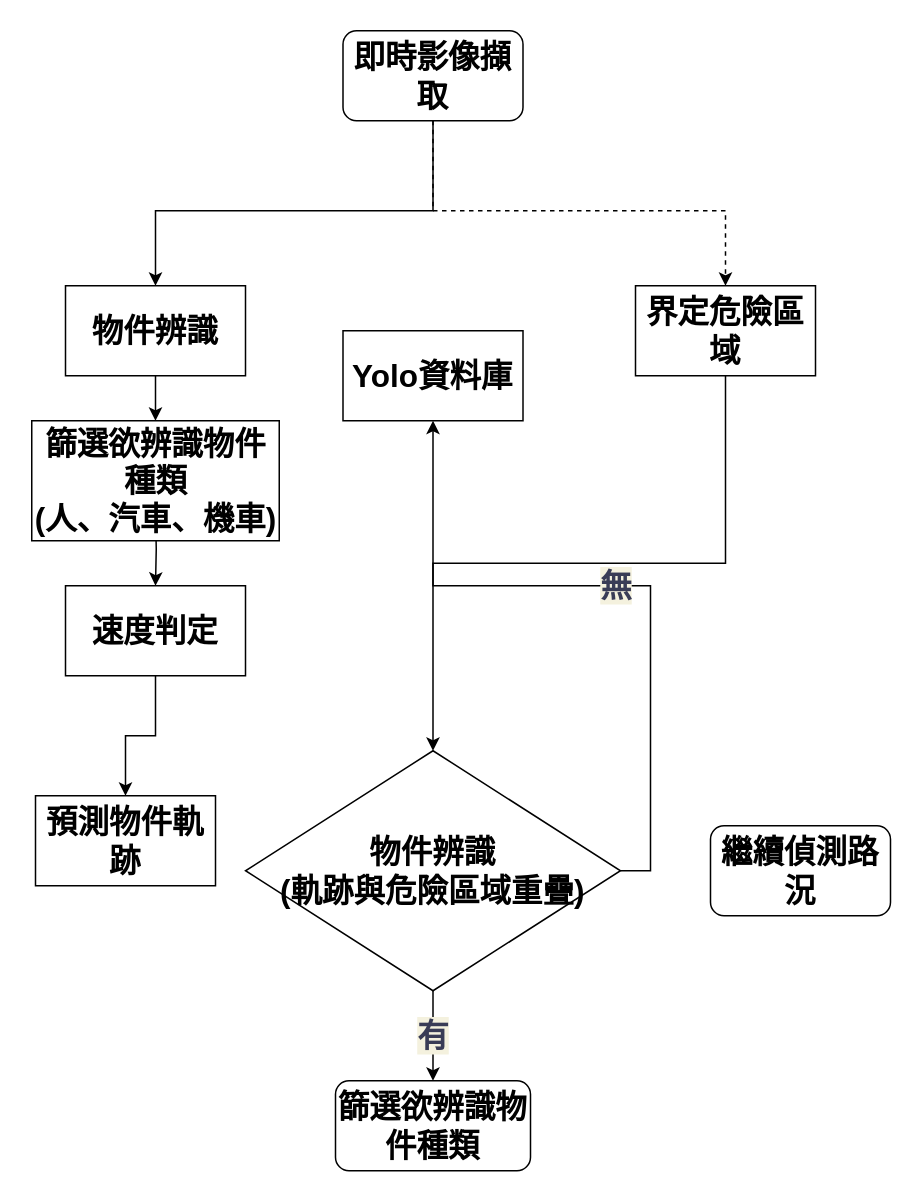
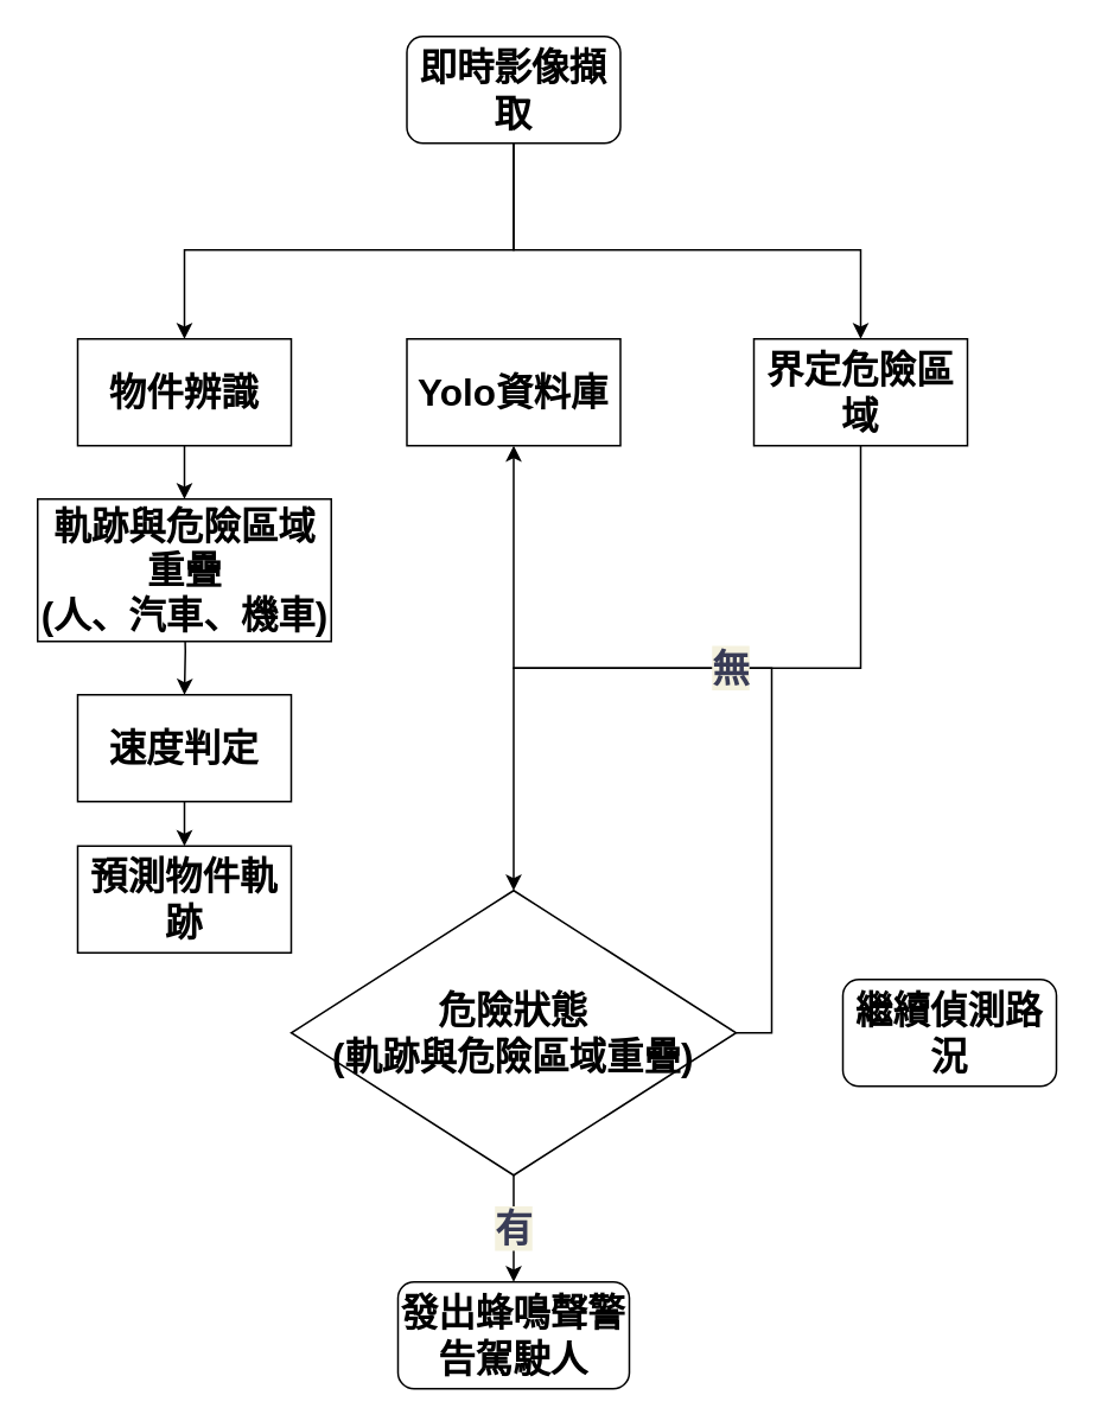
  <mxCell id="0" />
  <mxCell id="1" parent="0" />
  <mxCell id="2" style="edgeStyle=orthogonalEdgeStyle;rounded=0;orthogonalLoop=1;jettySize=auto;html=1;exitX=0.5;exitY=1;exitDx=0;exitDy=0;labelBackgroundColor=#F4F1DE;fontColor=#393C56;entryX=0.5;entryY=0;entryDx=0;entryDy=0;fontSize=21;" edge="1" parent="1" source="3" target="10"><mxGeometry relative="1" as="geometry"><mxPoint x="103" y="280" as="targetPoint" /></mxGeometry></mxCell>
  <mxCell id="3" value="&lt;font style=&quot;font-size: 21px;&quot;&gt;&lt;b style=&quot;font-size: 21px;&quot;&gt;物件辨識&lt;/b&gt;&lt;/font&gt;" style="rounded=0;whiteSpace=wrap;html=1;flipH=0;fontSize=21;" vertex="1" parent="1"><mxGeometry x="43" y="190" width="120" height="60" as="geometry" /></mxCell>
  <mxCell id="4" style="edgeStyle=orthogonalEdgeStyle;rounded=0;orthogonalLoop=1;jettySize=auto;html=1;exitX=0.5;exitY=1;exitDx=0;exitDy=0;entryX=0.5;entryY=0;entryDx=0;entryDy=0;labelBackgroundColor=#F4F1DE;fontColor=#393C56;fontSize=21;" edge="1" parent="1" source="6" target="3"><mxGeometry relative="1" as="geometry"><Array as="points"><mxPoint x="288" y="140" /><mxPoint x="103" y="140" /></Array></mxGeometry></mxCell>
- <mxCell id="5" style="edgeStyle=orthogonalEdgeStyle;rounded=0;orthogonalLoop=1;jettySize=auto;html=1;entryX=0.5;entryY=0;entryDx=0;entryDy=0;labelBackgroundColor=#F4F1DE;fontColor=#393C56;fontSize=21;dashed=1;" edge="1" parent="1" source="6" target="15"><mxGeometry relative="1" as="geometry"><mxPoint x="483" y="180" as="targetPoint" /><Array as="points"><mxPoint x="288" y="140" /><mxPoint x="483" y="140" /></Array></mxGeometry></mxCell>
+ <mxCell id="5" style="edgeStyle=orthogonalEdgeStyle;rounded=0;orthogonalLoop=1;jettySize=auto;html=1;entryX=0.5;entryY=0;entryDx=0;entryDy=0;labelBackgroundColor=#F4F1DE;fontColor=#393C56;fontSize=21;" edge="1" parent="1" source="6" target="15"><mxGeometry relative="1" as="geometry"><mxPoint x="483" y="180" as="targetPoint" /><Array as="points"><mxPoint x="288" y="140" /><mxPoint x="483" y="140" /></Array></mxGeometry></mxCell>
  <mxCell id="6" value="&lt;font style=&quot;font-size: 21px;&quot;&gt;&lt;b style=&quot;font-size: 21px;&quot;&gt;即時影像擷取&lt;/b&gt;&lt;/font&gt;" style="rounded=1;whiteSpace=wrap;html=1;fontFamily=Helvetica;fontSize=21;align=center;" vertex="1" parent="1"><mxGeometry x="228" y="20" width="120" height="60" as="geometry" /></mxCell>
- <mxCell id="7" value="&lt;font style=&quot;font-size: 21px;&quot;&gt;&lt;b style=&quot;font-size: 21px;&quot;&gt;Yolo資料庫&lt;/b&gt;&lt;/font&gt;" style="rounded=0;whiteSpace=wrap;html=1;flipH=1;fontSize=21;" vertex="1" parent="1"><mxGeometry x="228" y="220" width="120" height="60" as="geometry" /></mxCell>
- <mxCell id="8" value="&lt;font style=&quot;font-size: 21px;&quot;&gt;&lt;b style=&quot;font-size: 21px;&quot;&gt;預測物件軌跡&lt;/b&gt;&lt;/font&gt;" style="rounded=0;whiteSpace=wrap;html=1;flipH=0;fontSize=21;" vertex="1" parent="1"><mxGeometry x="23" y="530" width="120" height="60" as="geometry" /></mxCell>
+ <mxCell id="7" value="&lt;font style=&quot;font-size: 21px;&quot;&gt;&lt;b style=&quot;font-size: 21px;&quot;&gt;Yolo資料庫&lt;/b&gt;&lt;/font&gt;" style="rounded=0;whiteSpace=wrap;html=1;flipH=1;fontSize=21;" vertex="1" parent="1"><mxGeometry x="228" y="190" width="120" height="60" as="geometry" /></mxCell>
+ <mxCell id="8" value="&lt;font style=&quot;font-size: 21px;&quot;&gt;&lt;b style=&quot;font-size: 21px;&quot;&gt;預測物件軌跡&lt;/b&gt;&lt;/font&gt;" style="rounded=0;whiteSpace=wrap;html=1;flipH=0;fontSize=21;" vertex="1" parent="1"><mxGeometry x="43" y="475" width="120" height="60" as="geometry" /></mxCell>
  <mxCell id="9" style="edgeStyle=orthogonalEdgeStyle;rounded=0;orthogonalLoop=1;jettySize=auto;html=1;exitX=0.5;exitY=1;exitDx=0;exitDy=0;entryX=0.5;entryY=0;entryDx=0;entryDy=0;labelBackgroundColor=#F4F1DE;fontColor=#393C56;fontSize=21;" edge="1" parent="1" target="12"><mxGeometry relative="1" as="geometry"><mxPoint x="103" y="340" as="sourcePoint" /></mxGeometry></mxCell>
- <mxCell id="10" value="&lt;font style=&quot;font-size: 21px;&quot;&gt;&lt;b style=&quot;font-size: 21px;&quot;&gt;篩選欲辨識物件種類&lt;br style=&quot;font-size: 21px;&quot;&gt;(人、汽車、機車)&lt;/b&gt;&lt;/font&gt;" style="rounded=0;whiteSpace=wrap;html=1;flipH=0;fontSize=21;" vertex="1" parent="1"><mxGeometry x="20.5" y="280" width="165" height="80" as="geometry" /></mxCell>
+ <mxCell id="10" value="&lt;font style=&quot;font-size: 21px;&quot;&gt;&lt;b style=&quot;font-size: 21px;&quot;&gt;軌跡與危險區域重疊&lt;br style=&quot;font-size: 21px;&quot;&gt;(人、汽車、機車)&lt;/b&gt;&lt;/font&gt;" style="rounded=0;whiteSpace=wrap;html=1;flipH=0;fontSize=21;" vertex="1" parent="1"><mxGeometry x="20.5" y="280" width="165" height="80" as="geometry" /></mxCell>
  <mxCell id="11" style="edgeStyle=orthogonalEdgeStyle;rounded=0;orthogonalLoop=1;jettySize=auto;html=1;entryX=0.5;entryY=0;entryDx=0;entryDy=0;labelBackgroundColor=#F4F1DE;fontColor=#393C56;fontSize=21;" edge="1" parent="1" source="12" target="8"><mxGeometry relative="1" as="geometry" /></mxCell>
  <mxCell id="12" value="&lt;font style=&quot;font-size: 21px;&quot;&gt;&lt;b style=&quot;font-size: 21px;&quot;&gt;速度判定&lt;/b&gt;&lt;/font&gt;" style="rounded=0;whiteSpace=wrap;html=1;flipH=0;fontSize=21;" vertex="1" parent="1"><mxGeometry x="43" y="390" width="120" height="60" as="geometry" /></mxCell>
- <mxCell id="13" value="&lt;font style=&quot;font-size: 21px;&quot;&gt;&lt;b style=&quot;font-size: 21px;&quot;&gt;篩選欲辨識物件種類&lt;/b&gt;&lt;/font&gt;" style="rounded=1;whiteSpace=wrap;html=1;fontFamily=Helvetica;fontSize=21;align=center;" vertex="1" parent="1"><mxGeometry x="223" y="720" width="130" height="60" as="geometry" /></mxCell>
+ <mxCell id="13" value="&lt;font style=&quot;font-size: 21px;&quot;&gt;&lt;b style=&quot;font-size: 21px;&quot;&gt;發出蜂鳴聲警告駕駛人&lt;/b&gt;&lt;/font&gt;" style="rounded=1;whiteSpace=wrap;html=1;fontFamily=Helvetica;fontSize=21;align=center;" vertex="1" parent="1"><mxGeometry x="223" y="720" width="130" height="60" as="geometry" /></mxCell>
  <mxCell id="14" style="edgeStyle=orthogonalEdgeStyle;rounded=0;orthogonalLoop=1;jettySize=auto;html=1;exitX=0.5;exitY=1;exitDx=0;exitDy=0;labelBackgroundColor=#F4F1DE;fontColor=#393C56;fontSize=21;" edge="1" parent="1" source="15" target="18"><mxGeometry relative="1" as="geometry" /></mxCell>
  <mxCell id="15" value="&lt;font style=&quot;font-size: 21px;&quot;&gt;&lt;b style=&quot;font-size: 21px;&quot;&gt;界定危險區域&lt;/b&gt;&lt;/font&gt;" style="rounded=0;whiteSpace=wrap;html=1;fontSize=21;" vertex="1" parent="1"><mxGeometry x="423" y="190" width="120" height="60" as="geometry" /></mxCell>
  <mxCell id="16" value="&lt;font style=&quot;font-size: 21px;&quot;&gt;無&lt;/font&gt;" style="edgeStyle=orthogonalEdgeStyle;rounded=0;orthogonalLoop=1;jettySize=auto;html=1;exitX=1;exitY=0.5;exitDx=0;exitDy=0;labelBackgroundColor=#F4F1DE;fontColor=#393C56;fontSize=21;fontStyle=1;" edge="1" parent="1" source="18" target="7"><mxGeometry relative="1" as="geometry" /></mxCell>
  <mxCell id="17" value="&lt;font style=&quot;font-size: 21px;&quot;&gt;有&lt;/font&gt;" style="edgeStyle=orthogonalEdgeStyle;rounded=0;orthogonalLoop=1;jettySize=auto;html=1;exitX=0.5;exitY=1;exitDx=0;exitDy=0;entryX=0.5;entryY=0;entryDx=0;entryDy=0;labelBackgroundColor=#F4F1DE;fontColor=#393C56;fontSize=21;fontStyle=1" edge="1" parent="1" source="18" target="13"><mxGeometry relative="1" as="geometry" /></mxCell>
- <mxCell id="18" value="&lt;font style=&quot;font-size: 21px;&quot;&gt;&lt;b style=&quot;font-size: 21px;&quot;&gt;物件辨識&lt;br style=&quot;font-size: 21px;&quot;&gt;(軌跡與危險區域重疊)&lt;/b&gt;&lt;/font&gt;" style="rhombus;whiteSpace=wrap;html=1;fontFamily=Helvetica;fontSize=21;align=center;" vertex="1" parent="1"><mxGeometry x="163" y="500" width="250" height="160" as="geometry" /></mxCell>
+ <mxCell id="18" value="&lt;font style=&quot;font-size: 21px;&quot;&gt;&lt;b style=&quot;font-size: 21px;&quot;&gt;危險狀態&lt;br style=&quot;font-size: 21px;&quot;&gt;(軌跡與危險區域重疊)&lt;/b&gt;&lt;/font&gt;" style="rhombus;whiteSpace=wrap;html=1;fontFamily=Helvetica;fontSize=21;align=center;" vertex="1" parent="1"><mxGeometry x="163" y="500" width="250" height="160" as="geometry" /></mxCell>
  <mxCell id="19" value="&lt;font style=&quot;font-size: 21px;&quot;&gt;&lt;b style=&quot;font-size: 21px;&quot;&gt;繼續偵測路況&lt;/b&gt;&lt;/font&gt;" style="rounded=1;whiteSpace=wrap;html=1;fontFamily=Helvetica;fontSize=21;align=center;" vertex="1" parent="1"><mxGeometry x="473" y="550" width="120" height="60" as="geometry" /></mxCell>
